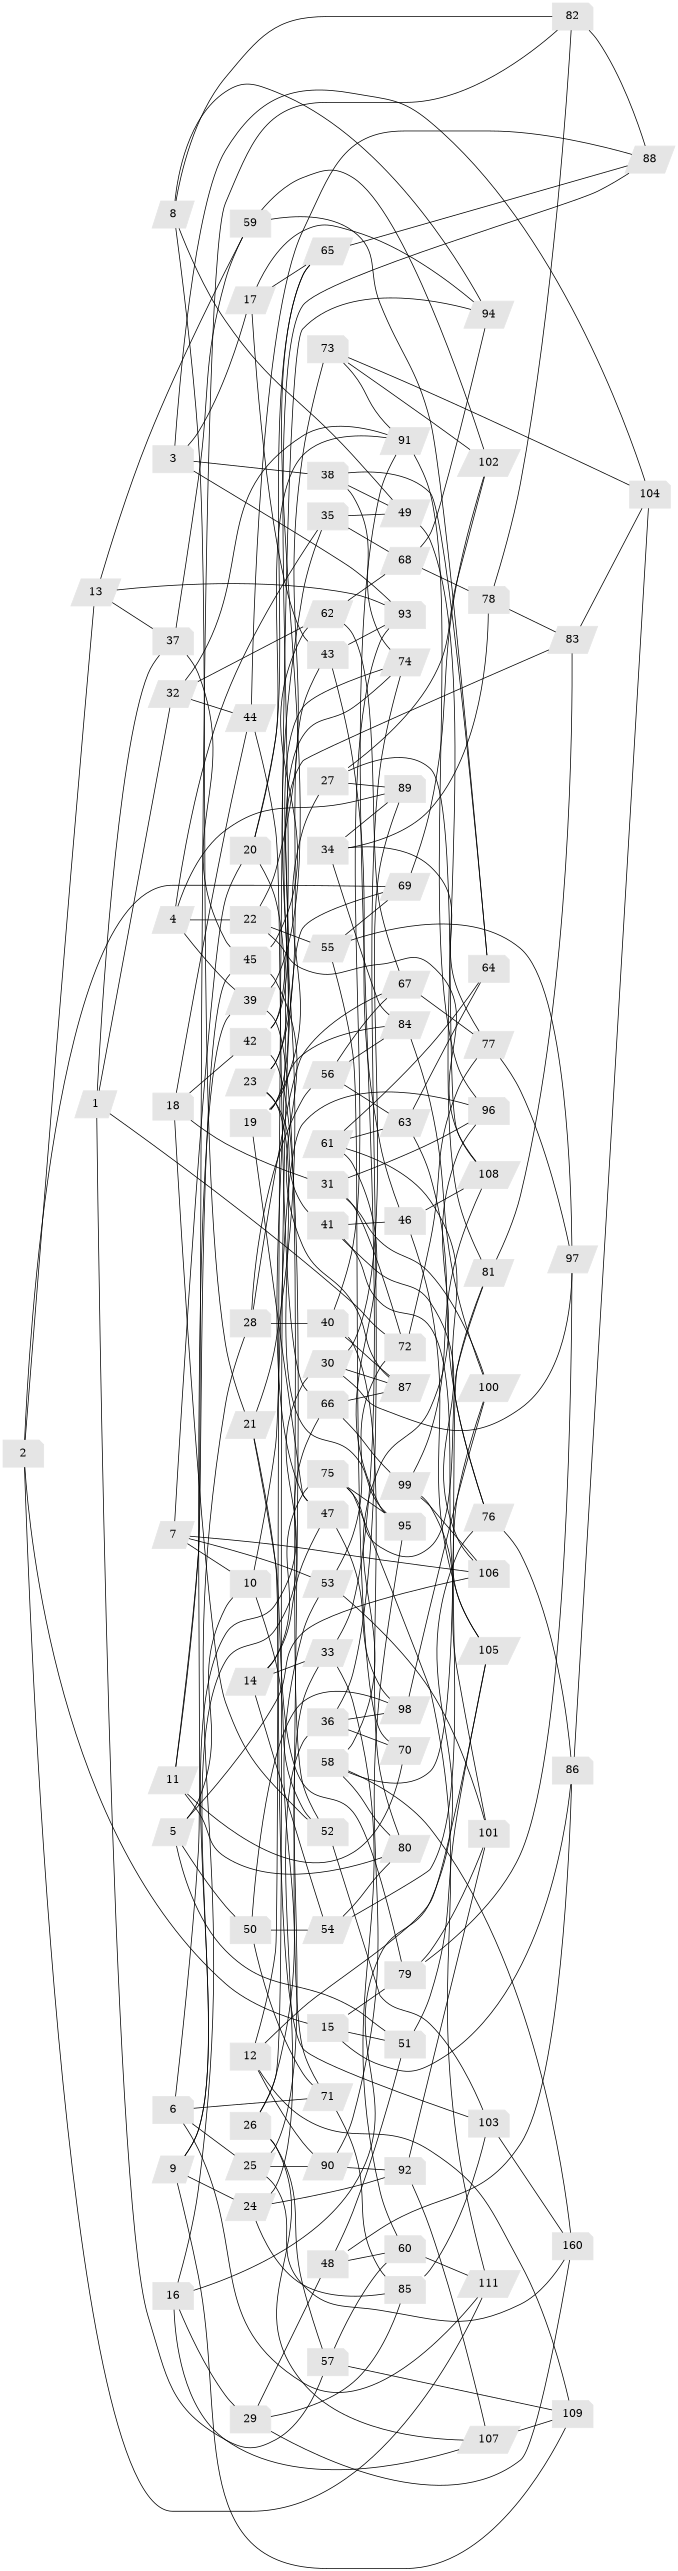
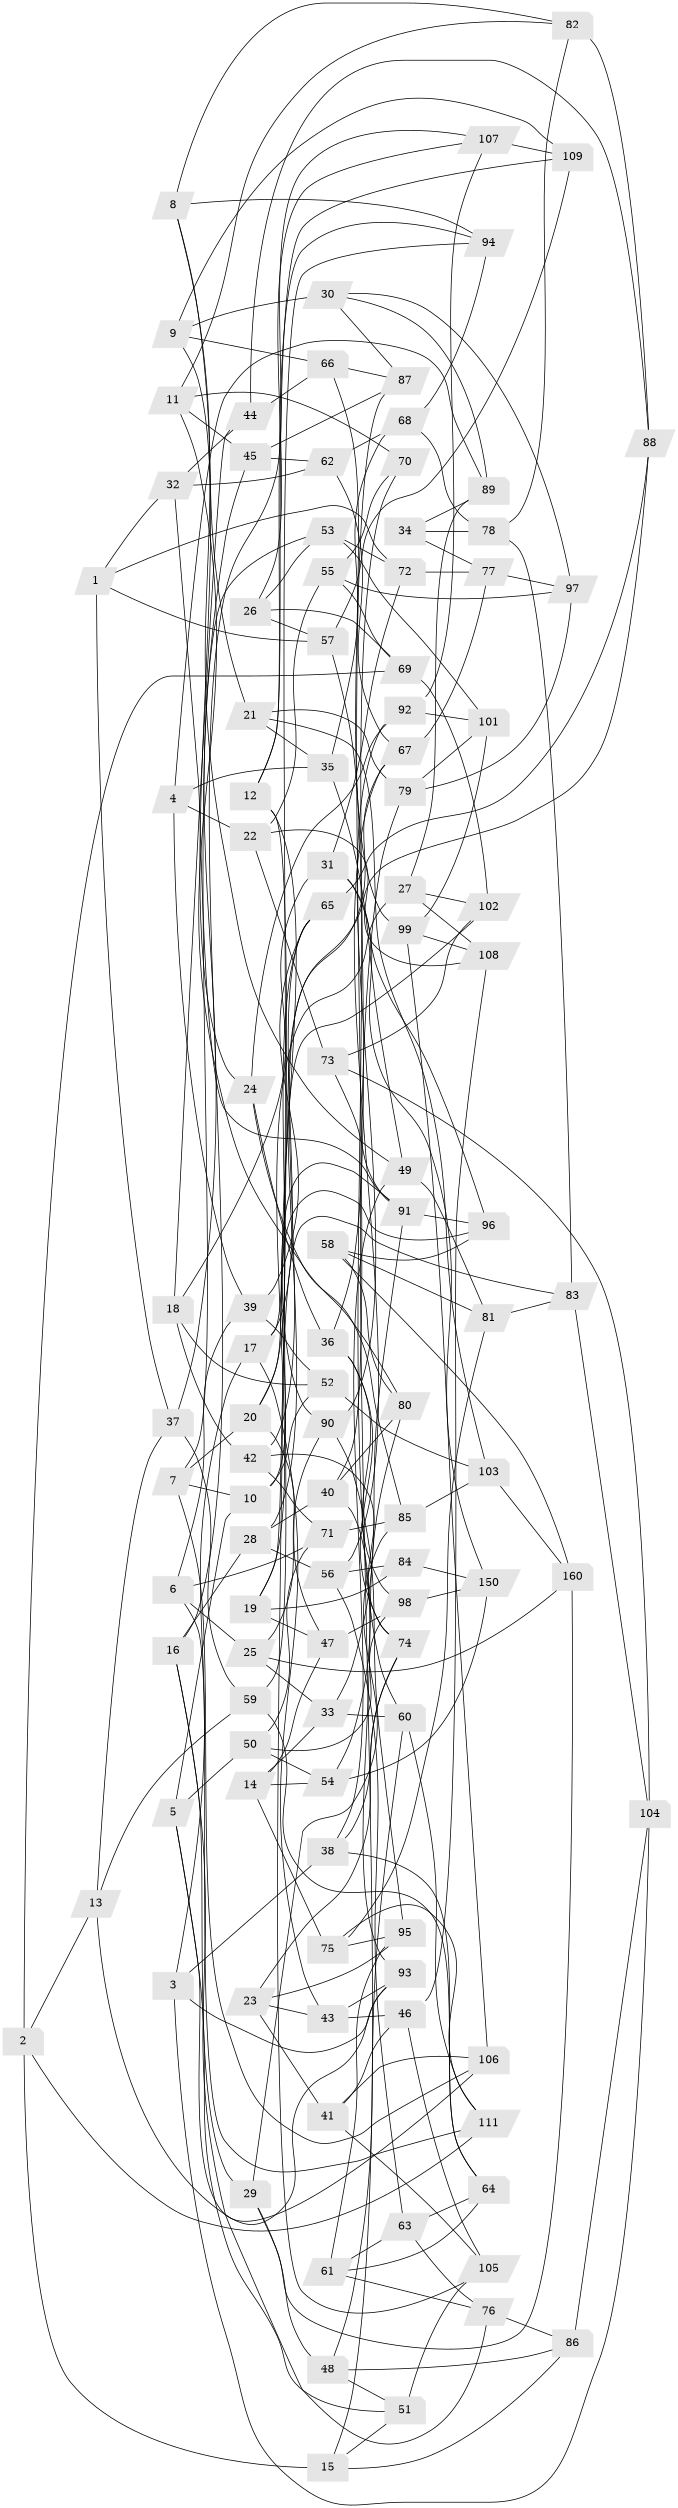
  graph {
    rankdir=LR
    node [color=gray90 shape=note style=filled]
    1 [shape=parallelogram]
    32 [shape=parallelogram]
    37
    57
    72
    44 [shape=parallelogram]
    62 [shape=parallelogram]
    91 [shape=parallelogram]
    45
    59
    109
    60
    77 [shape=parallelogram]
    13 [shape=parallelogram]
    2
    15
    69 [shape=parallelogram]
    111 [shape=parallelogram]
    93
    51
    79
    86
    102 [shape=parallelogram]
    17 [shape=parallelogram]
    3
    38
    104
    94 [shape=parallelogram]
    43
    65 [shape=parallelogram]
    49 [shape=parallelogram]
    74 [shape=parallelogram]
    64
    4 [shape=parallelogram]
    22
    35
    39 [shape=parallelogram]
    89
    55 [shape=parallelogram]
    73
    108 [shape=parallelogram]
    68 [shape=parallelogram]
    52
    5 [shape=parallelogram]
    10
    50
    106
    96
    71 [shape=parallelogram]
    54 [shape=parallelogram]
    98 [shape=parallelogram]
    105 [shape=parallelogram]
    6
    25 [shape=parallelogram]
    90 [shape=parallelogram]
    33 [shape=parallelogram]
    n57 [label=160]
    85
    7 [shape=parallelogram]
    20
    53 [shape=parallelogram]
    47
    101
    8 [shape=parallelogram]
    21 [shape=parallelogram]
    82
    103
    81 [shape=parallelogram]
    88 [shape=parallelogram]
    9 [shape=parallelogram]
    24 [shape=parallelogram]
    30 [shape=parallelogram]
    66
    36
    92
    87 [shape=parallelogram]
    97 [shape=parallelogram]
    99 [shape=parallelogram]
    11 [shape=parallelogram]
    70 [shape=parallelogram]
    80 [shape=parallelogram]
    12
    95
    14 [shape=parallelogram]
    75
-   100 [shape=parallelogram]
+   100 [shape=parallelogram label=150]
    16
    28
    29
    76 [shape=parallelogram]
    107 [shape=parallelogram]
    40
    56 [shape=parallelogram]
    67 [shape=parallelogram]
    48
    46
    18
    31
    42
    19
    27
    83 [shape=parallelogram]
    84 [shape=parallelogram]
    23 [shape=parallelogram]
    41
    26
    63 [shape=parallelogram]
    34
    78
    58
    61 [shape=parallelogram]
    1 -- 32
    1 -- 37
    1 -- 57
    1 -- 72
    32 -- 44
    32 -- 62
    32 -- 91
    37 -- 45
    37 -- 59
    57 -- 109
    57 -- 60
    72 -- 77
    44 -- 88
    44 -- 66
    62 -- 68
    62 -- 67
    91 -- 96
    45 -- 62
    45 -- 87
    59 -- 102
    59 -- 64
    60 -- 111
    77 -- 97
    13 -- 37
    13 -- 59
    13 -- 93
    2 -- 13
    2 -- 15
    2 -- 69
    2 -- 111
    15 -- 51
    15 -- 79
    15 -- 86
    69 -- 102
    51 -- 105
    79 -- 101
    79 -- 97
    86 -- 104
    17 -- 94
    17 -- 43
    17 -- 65
    3 -- 93
    3 -- 17
    3 -- 38
    3 -- 104
    38 -- 49
    38 -- 74
    38 -- 64
    43 -- 93
    43 -- 46
    65 -- 88
    49 -- 81
    4 -- 22
    4 -- 35
    4 -- 39
    4 -- 89
    22 -- 55
    22 -- 73
    22 -- 108
    35 -- 49
    35 -- 68
    39 -- 65
    39 -- 52
    55 -- 69
    55 -- 97
    55 -- 70
    73 -- 91
    73 -- 102
    73 -- 104
    68 -- 94
    68 -- 78
    52 -- 103
    5 -- 51
    5 -- 10
    5 -- 50
    5 -- 106
    10 -- 52
    10 -- 96
    50 -- 71
    50 -- 54
    50 -- 98
    71 -- 85
    54 -- 80
    54 -- 100
    98 -- 100
    6 -- 111
    6 -- 39
    6 -- 71
    6 -- 25
    25 -- 90
    25 -- 33
    25 -- n57
    90 -- 92
    90 -- 95
    33 -- 91
    33 -- 60
    85 -- 103
    7 -- 10
    7 -- 106
    7 -- 20
    7 -- 53
    20 -- 91
    20 -- 65
    20 -- 47
    53 -- 72
    53 -- 101
    47 -- 98
    8 -- 94
    8 -- 49
    8 -- 21
    8 -- 82
    21 -- 79
    21 -- 35
    21 -- 103
    82 -- 88
    103 -- n57
    81 -- 83
    9 -- 109
    9 -- 24
    9 -- 30
    9 -- 66
    24 -- 85
    24 -- 36
    24 -- 92
    30 -- 89
    30 -- 87
    30 -- 97
    66 -- 87
    66 -- 99
    36 -- 74
    36 -- 98
    36 -- 70
    92 -- 101
    92 -- 107
    99 -- 108
    99 -- 106
    99 -- 101
    11 -- 45
    11 -- 82
    11 -- 70
    11 -- 80
    12 -- 109
    12 -- 94
    12 -- 105
    12 -- 90
    14 -- 54
    14 -- 33
    14 -- 47
    14 -- 75
    75 -- 111
    75 -- 81
    75 -- 95
    16 -- 28
    16 -- 29
    16 -- 76
    16 -- 107
    28 -- 40
    28 -- 56
    28 -- 67
    29 -- n57
    29 -- 85
    29 -- 48
    76 -- 86
    107 -- 109
    40 -- 93
    40 -- 87
    40 -- 80
    56 -- 67
    56 -- 84
    56 -- 63
    67 -- 77
    48 -- 60
    48 -- 51
    48 -- 86
    46 -- 108
    46 -- 105
    18 -- 44
    18 -- 52
    18 -- 31
    18 -- 42
    31 -- 72
    31 -- 96
    31 -- 100
    42 -- 74
    42 -- 71
    42 -- 88
    19 -- 47
    19 -- 27
    19 -- 83
    19 -- 84
    27 -- 102
    27 -- 89
    27 -- 108
    83 -- 104
    84 -- 100
    23 -- 43
    23 -- 74
    23 -- 95
    23 -- 41
    41 -- 106
    41 -- 105
    41 -- 46
    26 -- 57
    26 -- 69
    26 -- 53
    26 -- 107
    63 -- 64
    63 -- 76
    34 -- 77
    34 -- 89
-   34 -- 84
    34 -- 78
    78 -- 82
    78 -- 83
    58 -- 96
    58 -- n57
    58 -- 81
    58 -- 80
    61 -- 64
    61 -- 95
    61 -- 76
    61 -- 63
  }
